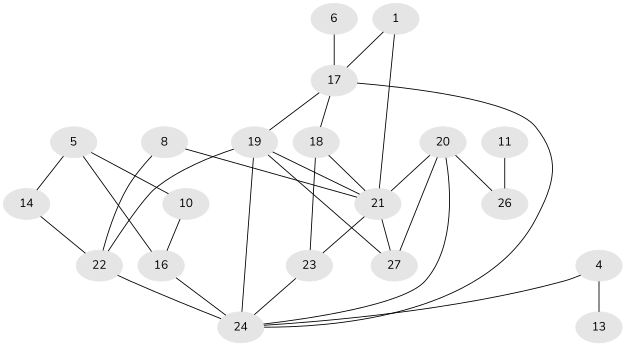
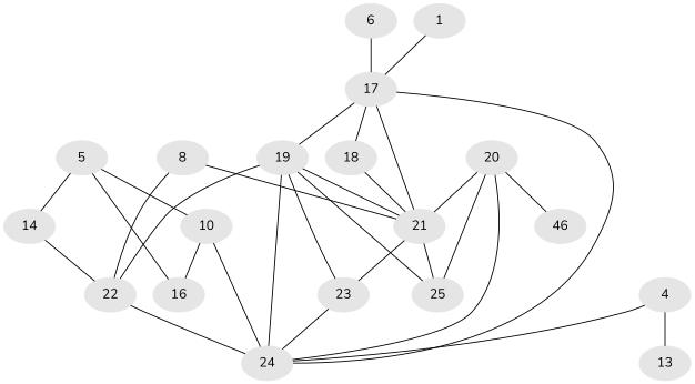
  graph {
    fontname=Nunito
    node [color=gray90 fontname=Nunito style=filled]
    edge [fontname=Nunito weight=1.0]
    1
    17
    24
    21
    18
    19
    4
    13
    5
    10
    14
    16
    22
    6
    8
    23
-   25 [label=27]
-   11
-   26
+   25
+   26 [label=46]
    20
    1 -- 17
    17 -- 24
-   1 -- 21
+   17 -- 21
    17 -- 18
    17 -- 19
    21 -- 23
    21 -- 25
    18 -- 21
    19 -- 24
    19 -- 21
    19 -- 22
-   18 -- 23
+   19 -- 23
    19 -- 25
    4 -- 24
    4 -- 13
    5 -- 10
    5 -- 14
    5 -- 16
    10 -- 16
    14 -- 22
-   16 -- 24
+   10 -- 24
    22 -- 24 [weight=2.0]
    6 -- 17 [weight=2.0]
    8 -- 21
    8 -- 22
    23 -- 24
-   11 -- 26
    20 -- 24
    20 -- 21
    20 -- 25 [weight=2.0]
    20 -- 26
  }
